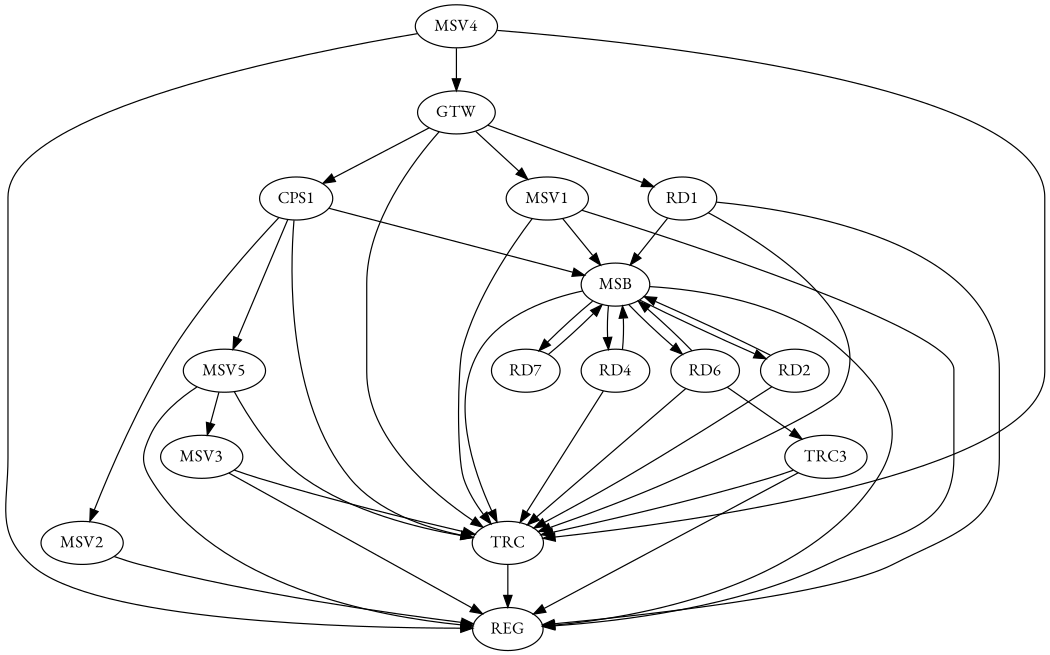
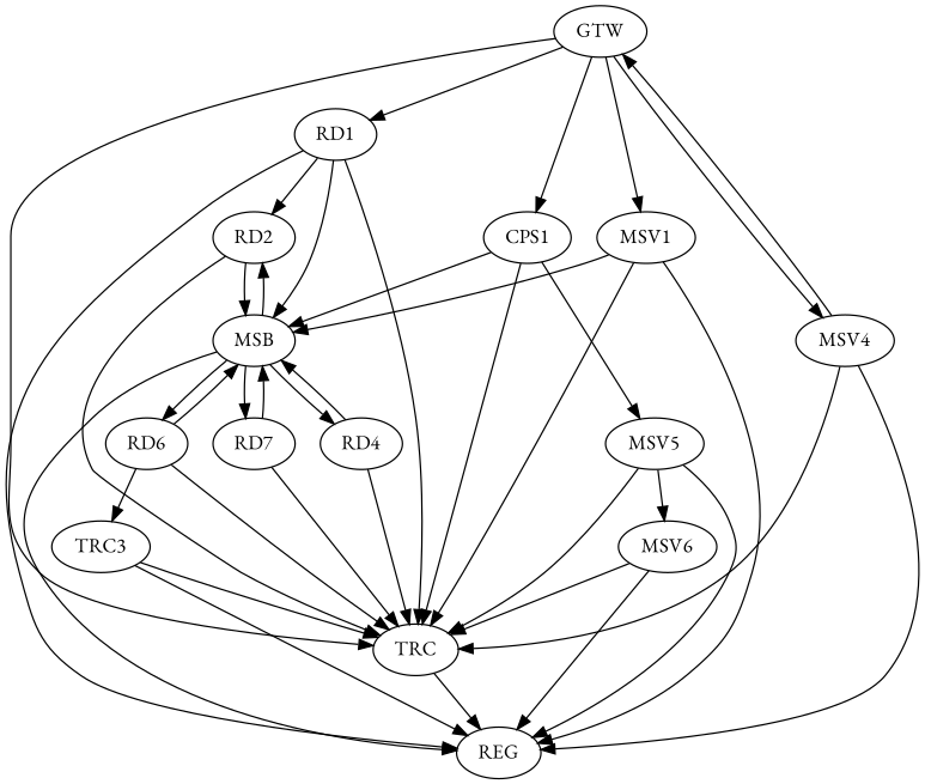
  strict digraph {
    fontname="EB Garamond"
    node [fontname="EB Garamond"]
    edge [fontname="EB Garamond"]
    n1 [label=RD1]
    n2 [label=RD2]
    n3 [label=REG]
    n4 [label=MSB]
    n5 [label=TRC]
    n6 [label=RD4]
    n7 [label=RD6]
    n8 [label=RD7]
    n9 [label=TRC3]
    n10 [label=CPS1]
-   n11 [label=MSV2]
    n12 [label=MSV5]
-   n13 [label=MSV3]
+   n13 [label=MSV6]
    n14 [label=GTW]
    n15 [label=MSV1]
    n16 [label=MSV4]
+   n1 -> n2
    n1 -> n3
    n1 -> n4
    n1 -> n5
    n2 -> n4
    n2 -> n5
    n4 -> n2
    n4 -> n3
    n4 -> n6
    n4 -> n7
    n4 -> n8
    n5 -> n3
    n6 -> n4
    n6 -> n5
    n7 -> n4
    n7 -> n5
    n7 -> n9
    n8 -> n4
-   n4 -> n5
+   n8 -> n5
    n9 -> n3
    n9 -> n5
    n10 -> n4
    n10 -> n5
-   n10 -> n11
    n10 -> n12
-   n11 -> n3
    n12 -> n3
    n12 -> n5
    n12 -> n13
    n13 -> n3
    n13 -> n5
    n14 -> n1
    n14 -> n5
    n14 -> n10
    n14 -> n15
+   n14 -> n16
    n15 -> n3
    n15 -> n4
    n15 -> n5
    n16 -> n3
    n16 -> n5
    n16 -> n14
  }
